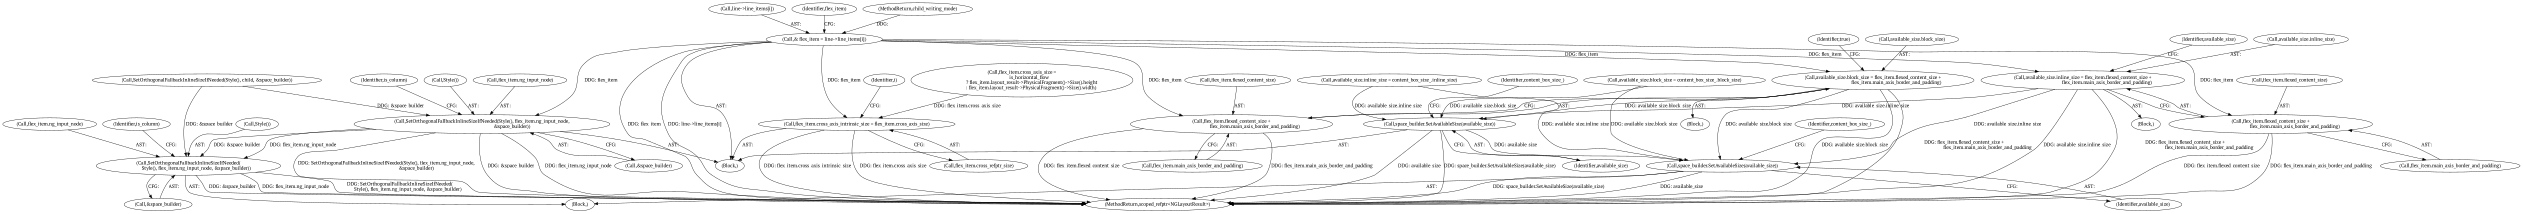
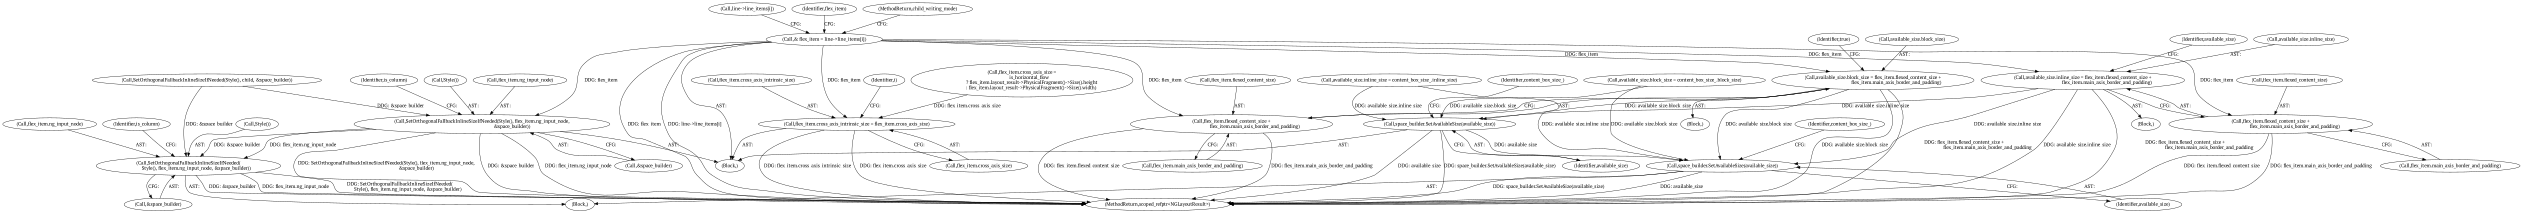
  digraph {
    fontname="PT Serif"
    node [fontname="PT Serif"]
    edge [fontname="PT Serif"]
    n1 [label="(Call,& flex_item = line->line_items[i])"]
    n2 [label="(Call,SetOrthogonalFallbackInlineSizeIfNeeded(Style(), flex_item.ng_input_node,\n                                              &space_builder))"]
    n3 [label="(Call,available_size.block_size = flex_item.flexed_content_size +\n                                    flex_item.main_axis_border_and_padding)"]
    n4 [label="(Call,flex_item.flexed_content_size +\n                                    flex_item.main_axis_border_and_padding)"]
    n5 [label="(Call,available_size.inline_size = flex_item.flexed_content_size +\n                                     flex_item.main_axis_border_and_padding)"]
    n6 [label="(Call,flex_item.flexed_content_size +\n                                     flex_item.main_axis_border_and_padding)"]
    n7 [label="(Call,flex_item.cross_axis_intrinsic_size = flex_item.cross_axis_size)"]
    n8 [label="(MethodReturn,scoped_refptr<NGLayoutResult>)"]
    n9 [label="(Block,)"]
    n10 [label="(Call,SetOrthogonalFallbackInlineSizeIfNeeded(\n            Style(), flex_item.ng_input_node, &space_builder))"]
    n11 [label="(Call,&space_builder)"]
    n12 [label="(Call,space_builder.SetAvailableSize(available_size))"]
    n13 [label="(Call,space_builder.SetAvailableSize(available_size))"]
    n14 [label="(Block,)"]
    n15 [label="(Call,flex_item.main_axis_border_and_padding)"]
    n16 [label="(Block,)"]
    n17 [label="(Call,flex_item.main_axis_border_and_padding)"]
-   n18 [label="(Call,flex_item.cross_refptr_size)"]
+   n18 [label="(Call,flex_item.cross_axis_size)"]
    n19 [label="(Call,line->line_items[i])"]
    n20 [label="(Call,&space_builder)"]
    n21 [label="(Block,)"]
    n22 [label="(Identifier,available_size)"]
    n23 [label="(Identifier,available_size)"]
    n24 [label="(Call,SetOrthogonalFallbackInlineSizeIfNeeded(Style(), child, &space_builder))"]
+   n25 [label="(Call,flex_item.cross_axis_intrinsic_size)"]
    n26 [label="(Call,flex_item.ng_input_node)"]
    n27 [label="(Call,Style())"]
    n28 [label="(Identifier,flex_item)"]
    n29 [label="(Identifier,i)"]
    n30 [label="(Call,flex_item.flexed_content_size)"]
    n31 [label="(Call,flex_item.ng_input_node)"]
    n32 [label="(MethodReturn,child_writing_mode)"]
    n33 [label="(Identifier,available_size)"]
    n34 [label="(Identifier,content_box_size_)"]
    n35 [label="(Call,available_size.inline_size)"]
    n36 [label="(Identifier,is_column)"]
    n37 [label="(Call,available_size.block_size)"]
    n38 [label="(Identifier,content_box_size_)"]
    n39 [label="(Call,Style())"]
    n40 [label="(Identifier,true)"]
    n41 [label="(Call,flex_item.flexed_content_size)"]
    n42 [label="(Identifier,is_column)"]
    n43 [label="(Call,available_size.block_size = content_box_size_.block_size)"]
    n44 [label="(Call,available_size.inline_size = content_box_size_.inline_size)"]
    n45 [label="(Call,flex_item.cross_axis_size =\n           is_horizontal_flow\n               ? flex_item.layout_result->PhysicalFragment()->Size().height\n              : flex_item.layout_result->PhysicalFragment()->Size().width)"]
    n1 -> n2 [label="DDG: flex_item"]
    n1 -> n3 [label="DDG: flex_item"]
    n1 -> n4 [label="DDG: flex_item"]
    n1 -> n5 [label="DDG: flex_item"]
    n1 -> n6 [label="DDG: flex_item"]
    n1 -> n7 [label="DDG: flex_item"]
    n1 -> n8 [label="DDG: line->line_items[i]"]
    n1 -> n8 [label="DDG: flex_item"]
    n1 -> n9 [label="AST: "]
    n2 -> n8 [label="DDG: SetOrthogonalFallbackInlineSizeIfNeeded(Style(), flex_item.ng_input_node,\n                                              &space_builder)"]
    n2 -> n8 [label="DDG: &space_builder"]
    n2 -> n8 [label="DDG: flex_item.ng_input_node"]
    n2 -> n9 [label="AST: "]
    n2 -> n10 [label="DDG: flex_item.ng_input_node"]
    n2 -> n10 [label="DDG: &space_builder"]
    n2 -> n11 [label="CFG: "]
    n3 -> n4 [label="CFG: "]
    n3 -> n8 [label="DDG: flex_item.flexed_content_size +\n                                    flex_item.main_axis_border_and_padding"]
    n3 -> n8 [label="DDG: available_size.block_size"]
    n3 -> n12 [label="DDG: available_size.block_size"]
    n3 -> n13 [label="DDG: available_size.block_size"]
    n3 -> n14 [label="AST: "]
    n4 -> n3 [label="AST: "]
    n4 -> n8 [label="DDG: flex_item.main_axis_border_and_padding"]
    n4 -> n8 [label="DDG: flex_item.flexed_content_size"]
    n4 -> n15 [label="CFG: "]
    n5 -> n6 [label="CFG: "]
    n5 -> n8 [label="DDG: flex_item.flexed_content_size +\n                                     flex_item.main_axis_border_and_padding"]
    n5 -> n8 [label="DDG: available_size.inline_size"]
    n5 -> n12 [label="DDG: available_size.inline_size"]
    n5 -> n13 [label="DDG: available_size.inline_size"]
    n5 -> n16 [label="AST: "]
    n6 -> n5 [label="AST: "]
    n6 -> n8 [label="DDG: flex_item.main_axis_border_and_padding"]
    n6 -> n8 [label="DDG: flex_item.flexed_content_size"]
    n6 -> n17 [label="CFG: "]
    n7 -> n8 [label="DDG: flex_item.cross_axis_size"]
    n7 -> n8 [label="DDG: flex_item.cross_axis_intrinsic_size"]
    n7 -> n9 [label="AST: "]
    n7 -> n18 [label="CFG: "]
    n10 -> n8 [label="DDG: SetOrthogonalFallbackInlineSizeIfNeeded(\n            Style(), flex_item.ng_input_node, &space_builder)"]
    n10 -> n8 [label="DDG: &space_builder"]
    n10 -> n8 [label="DDG: flex_item.ng_input_node"]
    n10 -> n20 [label="CFG: "]
    n10 -> n21 [label="AST: "]
    n11 -> n2 [label="AST: "]
    n12 -> n8 [label="DDG: space_builder.SetAvailableSize(available_size)"]
    n12 -> n8 [label="DDG: available_size"]
    n12 -> n9 [label="AST: "]
    n12 -> n13 [label="DDG: available_size"]
    n12 -> n22 [label="CFG: "]
    n13 -> n8 [label="DDG: available_size"]
    n13 -> n8 [label="DDG: space_builder.SetAvailableSize(available_size)"]
    n13 -> n21 [label="AST: "]
    n13 -> n23 [label="CFG: "]
    n15 -> n4 [label="AST: "]
    n17 -> n6 [label="AST: "]
    n18 -> n7 [label="AST: "]
-   n19 -> n1 [label="AST: "]
+   n19 -> n1 [label="CFG: "]
    n20 -> n10 [label="AST: "]
    n22 -> n12 [label="AST: "]
    n23 -> n13 [label="AST: "]
    n24 -> n2 [label="DDG: &space_builder"]
    n24 -> n10 [label="DDG: &space_builder"]
+   n25 -> n7 [label="AST: "]
    n26 -> n2 [label="AST: "]
    n27 -> n10 [label="AST: "]
    n28 -> n1 [label="CFG: "]
    n29 -> n7 [label="CFG: "]
    n30 -> n4 [label="AST: "]
    n31 -> n10 [label="AST: "]
-   n32 -> n1 [label="DDG: "]
+   n32 -> n1 [label="CFG: "]
    n33 -> n5 [label="CFG: "]
    n34 -> n12 [label="CFG: "]
    n35 -> n5 [label="AST: "]
    n36 -> n2 [label="CFG: "]
    n37 -> n3 [label="AST: "]
    n38 -> n13 [label="CFG: "]
    n39 -> n2 [label="AST: "]
    n40 -> n3 [label="CFG: "]
    n41 -> n6 [label="AST: "]
    n42 -> n10 [label="CFG: "]
    n43 -> n12 [label="DDG: available_size.block_size"]
    n43 -> n13 [label="DDG: available_size.block_size"]
    n44 -> n12 [label="DDG: available_size.inline_size"]
    n44 -> n13 [label="DDG: available_size.inline_size"]
    n45 -> n7 [label="DDG: flex_item.cross_axis_size"]
  }
